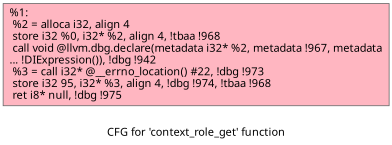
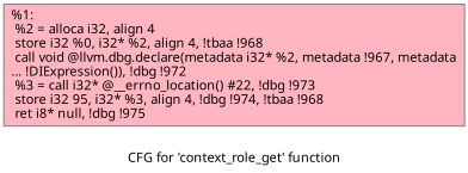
  digraph {
    label="CFG for 'context_role_get' function"
    fontname="Noto Sans"
-   n1 [color=gray40 fillcolor=lightpink label="{%1:\l  %2 = alloca i32, align 4\l  store i32 %0, i32* %2, align 4, !tbaa !968\l  call void @llvm.dbg.declare(metadata i32* %2, metadata !967, metadata\l... !DIExpression()), !dbg !942\l  %3 = call i32* @__errno_location() #22, !dbg !973\l  store i32 95, i32* %3, align 4, !dbg !974, !tbaa !968\l  ret i8* null, !dbg !975\l}" shape=record style=filled fontname="Noto Sans"]
+   n1 [color=gray40 fillcolor=lightpink label="{%1:\l  %2 = alloca i32, align 4\l  store i32 %0, i32* %2, align 4, !tbaa !968\l  call void @llvm.dbg.declare(metadata i32* %2, metadata !967, metadata\l... !DIExpression()), !dbg !972\l  %3 = call i32* @__errno_location() #22, !dbg !973\l  store i32 95, i32* %3, align 4, !dbg !974, !tbaa !968\l  ret i8* null, !dbg !975\l}" shape=record style=filled fontname="Noto Sans"]
  }
